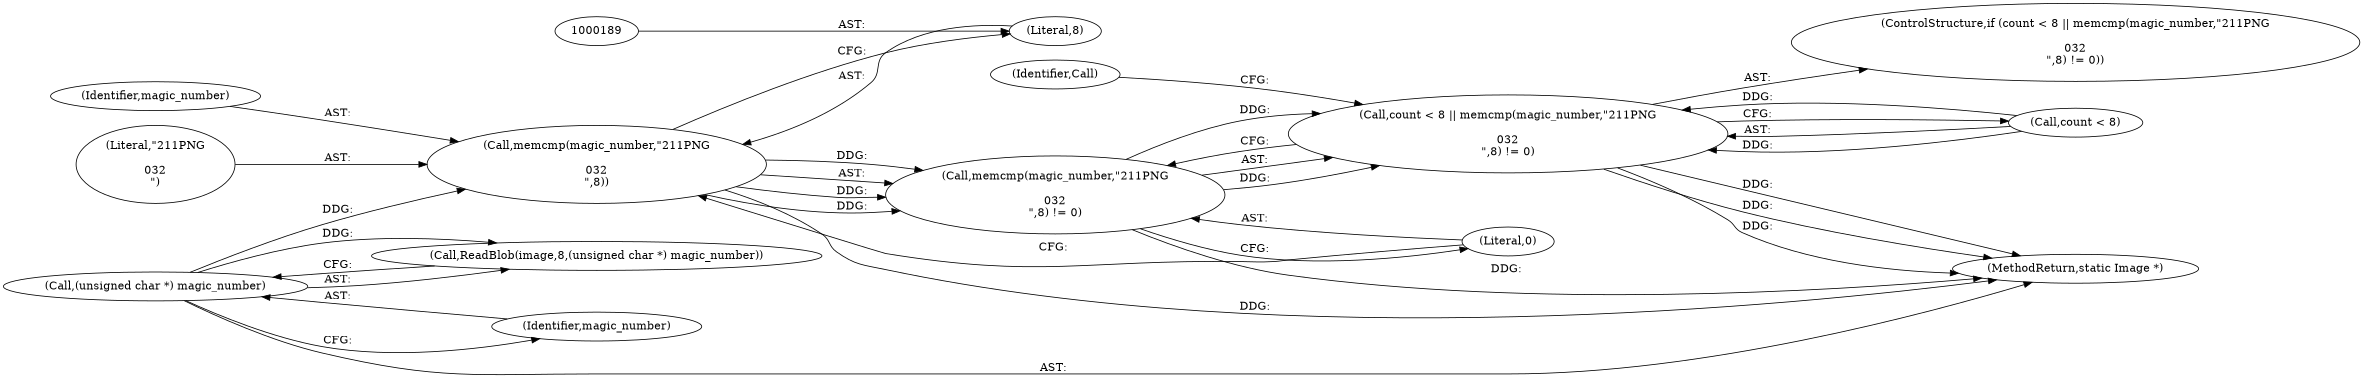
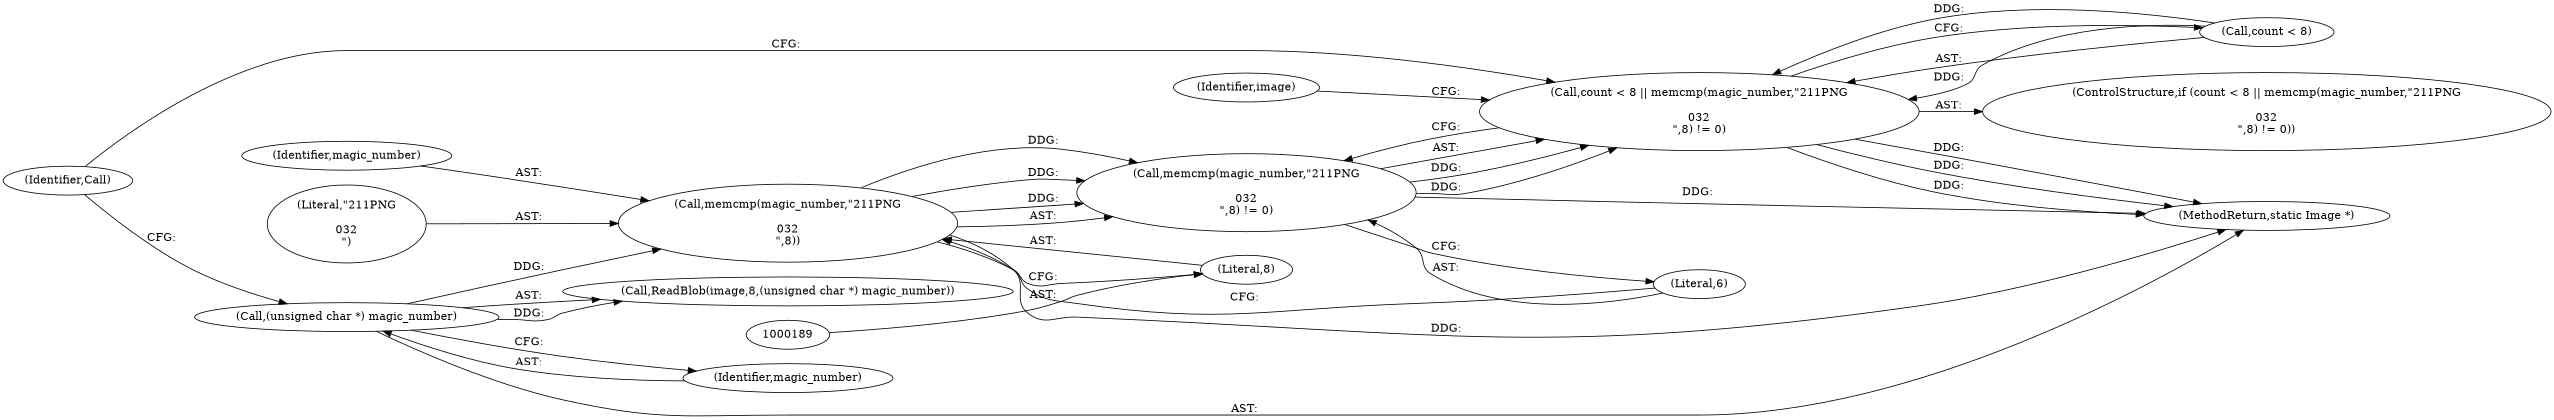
  digraph {
    rankdir=LR
    n1 [label="(Call,memcmp(magic_number,\"\211PNG\r\n\032\n\",8))"]
    n2 [label="(Call,memcmp(magic_number,\"\211PNG\r\n\032\n\",8) != 0)"]
    n3 [label="(MethodReturn,static Image *)"]
    n4 [label="(Literal,8)"]
    n5 [label="(Call,count < 8 || memcmp(magic_number,\"\211PNG\r\n\032\n\",8) != 0)"]
-   n6 [label="(Literal,0)"]
+   n6 [label="(Literal,6)"]
    n7 [label="(Call,(unsigned char *) magic_number)"]
    n8 [label="(Identifier,magic_number)"]
    n9 [label="(Call,ReadBlob(image,8,(unsigned char *) magic_number))"]
    n10 [label="(Call,count < 8)"]
    n11 [label="(ControlStructure,if (count < 8 || memcmp(magic_number,\"\211PNG\r\n\032\n\",8) != 0))"]
    n12 [label="(Identifier,magic_number)"]
    n13 [label="(Literal,\"\211PNG\r\n\032\n\")"]
+   n14 [label="(Identifier,image)"]
    n15 [label="(Identifier,Call)"]
    1000189
    n1 -> n2 [label="AST: "]
    n1 -> n2 [label="DDG: "]
    n1 -> n2 [label="DDG: "]
    n1 -> n2 [label="DDG: "]
    n1 -> n3 [label="DDG: "]
    n1 -> n4 [label="CFG: "]
    n2 -> n3 [label="DDG: "]
    n2 -> n5 [label="AST: "]
    n2 -> n5 [label="DDG: "]
    n2 -> n5 [label="DDG: "]
    n2 -> n6 [label="CFG: "]
    n4 -> n1 [label="AST: "]
    n5 -> n2 [label="CFG: "]
    n5 -> n3 [label="DDG: "]
    n5 -> n3 [label="DDG: "]
    n5 -> n3 [label="DDG: "]
    n5 -> n10 [label="CFG: "]
    n5 -> n11 [label="AST: "]
    n6 -> n1 [label="CFG: "]
    n6 -> n2 [label="AST: "]
    n7 -> n1 [label="DDG: "]
    n7 -> n3 [label="AST: "]
    n7 -> n8 [label="CFG: "]
    n7 -> n9 [label="AST: "]
    n7 -> n9 [label="DDG: "]
    n8 -> n7 [label="AST: "]
-   n9 -> n7 [label="CFG: "]
+   n15 -> n7 [label="CFG: "]
    n10 -> n5 [label="AST: "]
    n10 -> n5 [label="DDG: "]
    n10 -> n5 [label="DDG: "]
    n12 -> n1 [label="AST: "]
    n13 -> n1 [label="AST: "]
+   n14 -> n5 [label="CFG: "]
    n15 -> n5 [label="CFG: "]
    1000189 -> n4 [label="AST: "]
  }
